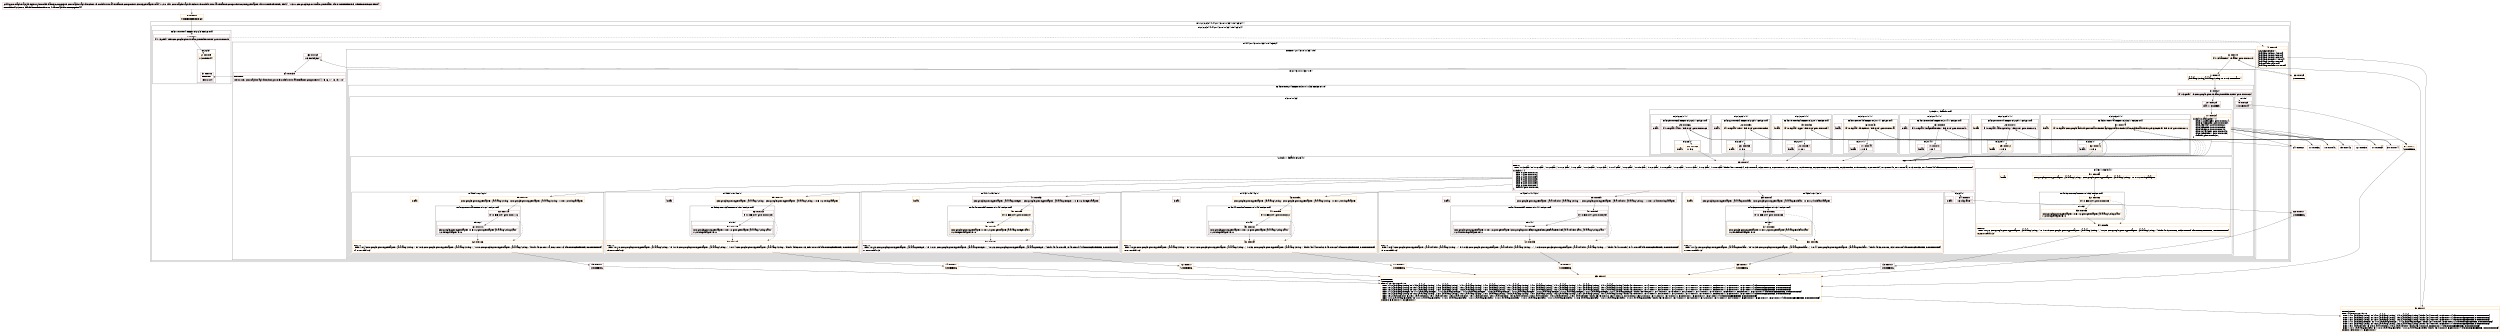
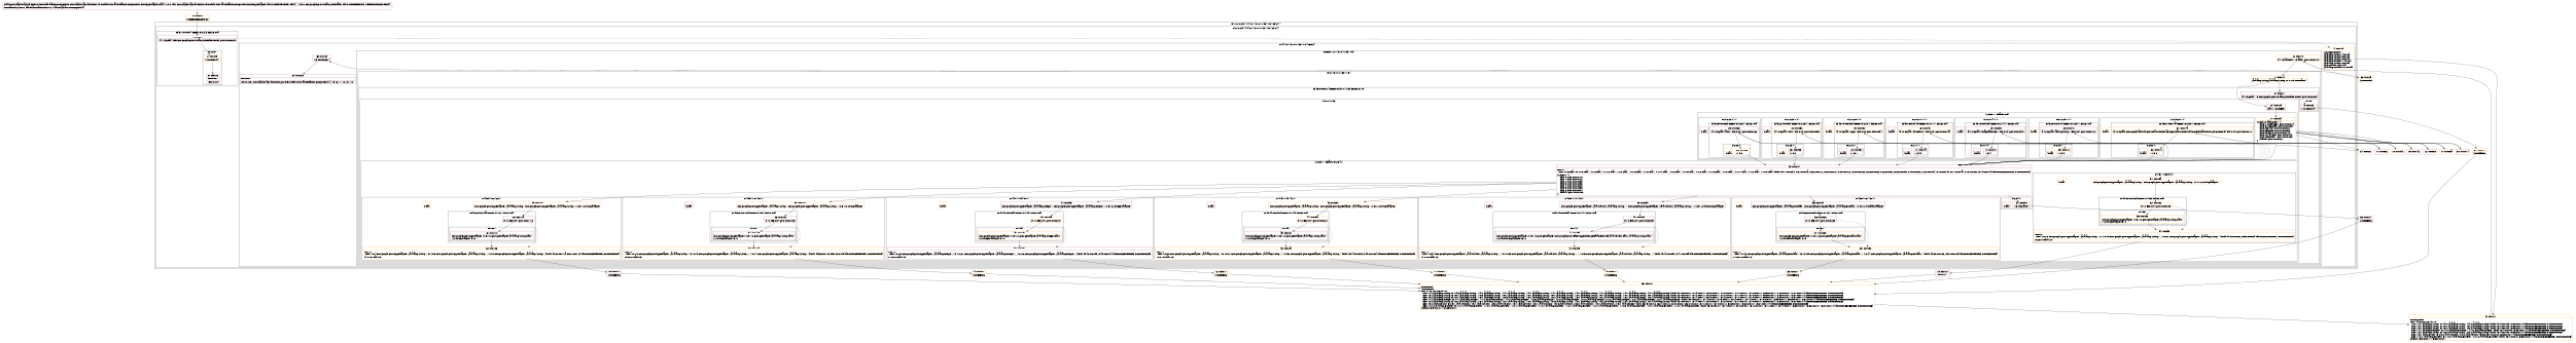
  digraph {
    node [color=darkorange shape=record]
    n1 [label="{2\:\ 0x0009|r13.nextNull()\l}"]
    n2 [color=brown label="{3\:\ 0x000c|RETURN\l|return null\l}"]
    n3 [color=brown label="{1\:\ 0x0007|if (r13.peek() == com.google.gson.stream.JsonToken.NULL) goto L_0x0009\l}"]
    n4 [label="{32\:\ 0x007c|r1 = 6\l}"]
    n5 [color=brown label="{|break\l}"]
    n6 [label="{31\:\ 0x007a|if (r0.equals(com.google.android.gms.measurement.api.AppMeasurementSdk.ConditionalUserProperty.ACTIVE) == true) goto L_0x007c\l}"]
    n7 [label="{|break\l}"]
    n8 [label="{29\:\ 0x0072|r1 = 3\l}"]
    n9 [label="{|break\l}"]
    n10 [color=brown label="{28\:\ 0x0070|if (r0.equals(\"abbr_priority\") == true) goto L_0x0072\l}"]
    n11 [label="{|break\l}"]
    n12 [label="{26\:\ 0x0068|r1 = 2\l}"]
    n13 [label="{|break\l}"]
    n14 [color=brown label="{25\:\ 0x0066|if (r0.equals(\"abbr\") == true) goto L_0x0068\l}"]
    n15 [color=brown label="{|break\l}"]
    n16 [color=brown label="{23\:\ 0x005e|r1 = 0\l}"]
    n17 [label="{|break\l}"]
    n18 [label="{22\:\ 0x005c|if (r0.equals(\"text\") == true) goto L_0x005e\l}"]
    n19 [color=brown label="{|break\l}"]
    n20 [color=brown label="{20\:\ 0x0054|r1 = 1\l}"]
    n21 [color=brown label="{|break\l}"]
    n22 [label="{19\:\ 0x0052|if (r0.equals(\"type\") == true) goto L_0x0054\l}"]
    n23 [label="{|break\l}"]
    n24 [color=brown label="{17\:\ 0x004a|r1 = 5\l}"]
    n25 [color=brown label="{|break\l}"]
    n26 [label="{16\:\ 0x0048|if (r0.equals(\"directions\") == true) goto L_0x004a\l}"]
    n27 [color=brown label="{|break\l}"]
    n28 [color=brown label="{14\:\ 0x0040|r1 = 4\l}"]
    n29 [color=brown label="{|break\l}"]
    n30 [color=brown label="{13\:\ 0x003e|if (r0.equals(\"imageBaseURL\") == true) goto L_0x0040\l}"]
    n31 [color=brown label="{|break\l}"]
    n32 [label="{11\:\ 0x0034|switch(r0.hashCode()) \{\l    case \-1422950650: goto L_0x0074;\l    case \-640336398: goto L_0x006a;\l    case 2987057: goto L_0x0060;\l    case 3556653: goto L_0x0056;\l    case 3575610: goto L_0x004c;\l    case 224454868: goto L_0x0042;\l    case 265635587: goto L_0x0038;\l    default: goto L_0x0037;\l\}\l}"]
    n33 [color=brown label="{61\:\ 0x011c|com.google.gson.TypeAdapter r0 = r12.gson.getAdapter(java.lang.String.class)\lr12.string_adapter = r0\l}"]
    n34 [color=brown label="{60\:\ 0x011a|if (r0 == null) goto L_0x111c\l}"]
    n35 [label="{59\:\ 0x0118|com.google.gson.TypeAdapter\<java.lang.String\> com.google.gson.TypeAdapter\<java.lang.String\> r0 = r12.string_adapter\l}"]
    n36 [label="{62\:\ 0x0126|PHI: r0 \l  PHI: (r0v4 com.google.gson.TypeAdapter\<java.lang.String\>) = (r0v3 com.google.gson.TypeAdapter\<java.lang.String\>), (r0v8 com.google.gson.TypeAdapter\<java.lang.String\>) binds: [B:60:0x011a, B:61:0x011c] A[DONT_GENERATE, DONT_INLINE]\l|r4 = r0.read(r13)\l}"]
    n37 [label="{|break\l}"]
    n38 [color=brown label="{57\:\ 0x0105|com.google.gson.TypeAdapter r0 = r12.gson.getAdapter(java.lang.String.class)\lr12.string_adapter = r0\l}"]
    n39 [color=brown label="{56\:\ 0x0103|if (r0 == null) goto L_0x0105\l}"]
    n40 [label="{55\:\ 0x0101|com.google.gson.TypeAdapter\<java.lang.String\> com.google.gson.TypeAdapter\<java.lang.String\> r0 = r12.string_adapter\l}"]
    n41 [label="{58\:\ 0x010f|PHI: r0 \l  PHI: (r0v10 com.google.gson.TypeAdapter\<java.lang.String\>) = (r0v9 com.google.gson.TypeAdapter\<java.lang.String\>), (r0v14 com.google.gson.TypeAdapter\<java.lang.String\>) binds: [B:56:0x0103, B:57:0x0105] A[DONT_GENERATE, DONT_INLINE]\l|r5 = r0.read(r13)\l}"]
    n42 [color=brown label="{|break\l}"]
    n43 [label="{53\:\ 0x00ee|com.google.gson.TypeAdapter r0 = r12.gson.getAdapter(java.lang.String.class)\lr12.string_adapter = r0\l}"]
    n44 [label="{52\:\ 0x00ec|if (r0 == null) goto L_0x00ee\l}"]
    n45 [label="{51\:\ 0x00ea|com.google.gson.TypeAdapter\<java.lang.String\> com.google.gson.TypeAdapter\<java.lang.String\> r0 = r12.string_adapter\l}"]
    n46 [label="{54\:\ 0x00f8|PHI: r0 \l  PHI: (r0v16 com.google.gson.TypeAdapter\<java.lang.String\>) = (r0v15 com.google.gson.TypeAdapter\<java.lang.String\>), (r0v20 com.google.gson.TypeAdapter\<java.lang.String\>) binds: [B:52:0x00ec, B:53:0x00ee] A[DONT_GENERATE, DONT_INLINE]\l|r6 = r0.read(r13)\l}"]
    n47 [label="{|break\l}"]
    n48 [label="{49\:\ 0x00d7|com.google.gson.TypeAdapter r0 = r12.gson.getAdapter(java.lang.Integer.class)\lr12.integer_adapter = r0\l}"]
    n49 [label="{48\:\ 0x00d5|if (r0 == null) goto L_0x00d7\l}"]
    n50 [color=brown label="{47\:\ 0x00d3|com.google.gson.TypeAdapter\<java.lang.Integer\> com.google.gson.TypeAdapter\<java.lang.Integer\> r0 = r12.integer_adapter\l}"]
    n51 [color=brown label="{50\:\ 0x00e1|PHI: r0 \l  PHI: (r0v22 com.google.gson.TypeAdapter\<java.lang.Integer\>) = (r0v21 com.google.gson.TypeAdapter\<java.lang.Integer\>), (r0v26 com.google.gson.TypeAdapter\<java.lang.Integer\>) binds: [B:48:0x00d5, B:49:0x00d7] A[DONT_GENERATE, DONT_INLINE]\l|r7 = r0.read(r13)\l}"]
    n52 [label="{|break\l}"]
    n53 [color=brown label="{45\:\ 0x00c0|com.google.gson.TypeAdapter r0 = r12.gson.getAdapter(java.lang.String.class)\lr12.string_adapter = r0\l}"]
    n54 [label="{44\:\ 0x00be|if (r0 == null) goto L_0x00c0\l}"]
    n55 [label="{43\:\ 0x00bc|com.google.gson.TypeAdapter\<java.lang.String\> com.google.gson.TypeAdapter\<java.lang.String\> r0 = r12.string_adapter\l}"]
    n56 [label="{46\:\ 0x00ca|PHI: r0 \l  PHI: (r0v28 com.google.gson.TypeAdapter\<java.lang.String\>) = (r0v27 com.google.gson.TypeAdapter\<java.lang.String\>), (r0v32 com.google.gson.TypeAdapter\<java.lang.String\>) binds: [B:44:0x00be, B:45:0x00c0] A[DONT_GENERATE, DONT_INLINE]\l|r8 = r0.read(r13)\l}"]
    n57 [color=brown label="{|break\l}"]
    n58 [color=brown label="{41\:\ 0x009f|com.google.gson.TypeAdapter r0 = r12.gson.getAdapter(com.google.gson.reflect.TypeToken.getParameterized(java.util.List.class, java.lang.String.class))\lr12.list__string_adapter = r0\l}"]
    n59 [color=brown label="{40\:\ 0x009d|if (r0 == null) goto L_0x009f\l}"]
    n60 [color=brown label="{39\:\ 0x009b|com.google.gson.TypeAdapter\<java.util.List\<java.lang.String\>\> com.google.gson.TypeAdapter\<java.util.List\<java.lang.String\>\> r0 = r12.list__string_adapter\l}"]
    n61 [label="{42\:\ 0x00b3|PHI: r0 \l  PHI: (r0v34 com.google.gson.TypeAdapter\<java.util.List\<java.lang.String\>\>) = (r0v33 com.google.gson.TypeAdapter\<java.util.List\<java.lang.String\>\>), (r0v38 com.google.gson.TypeAdapter\<java.util.List\<java.lang.String\>\>) binds: [B:40:0x009d, B:41:0x009f] A[DONT_GENERATE, DONT_INLINE]\l|r9 = r0.read(r13)\l}"]
    n62 [color=brown label="{|break\l}"]
    n63 [label="{37\:\ 0x0088|com.google.gson.TypeAdapter r0 = r12.gson.getAdapter(java.lang.Boolean.class)\lr12.boolean__adapter = r0\l}"]
    n64 [color=brown label="{36\:\ 0x0086|if (r0 == null) goto L_0x0088\l}"]
    n65 [color=brown label="{35\:\ 0x0084|com.google.gson.TypeAdapter\<java.lang.Boolean\> com.google.gson.TypeAdapter\<java.lang.Boolean\> r0 = r12.boolean__adapter\l}"]
    n66 [label="{38\:\ 0x0092|PHI: r0 \l  PHI: (r0v40 com.google.gson.TypeAdapter\<java.lang.Boolean\>) = (r0v39 com.google.gson.TypeAdapter\<java.lang.Boolean\>), (r0v44 com.google.gson.TypeAdapter\<java.lang.Boolean\>) binds: [B:36:0x0086, B:37:0x0088] A[DONT_GENERATE, DONT_INLINE]\l|r10 = r0.read(r13)\l}"]
    n67 [label="{|break\l}"]
    n68 [color=brown label="{34\:\ 0x0080|r13.skipValue()\l}"]
    n69 [color=brown label="{|break\l}"]
    n70 [color=brown label="{33\:\ 0x007d|PHI: r1 \l  PHI: (r1v3 char) = (r1v2 char), (r1v2 char), (r1v12 char), (r1v2 char), (r1v13 char), (r1v2 char), (r1v14 char), (r1v2 char), (r1v15 char), (r1v2 char), (r1v16 char), (r1v2 char), (r1v17 char), (r1v2 char), (r1v18 char) binds: [B:11:0x0034, B:31:0x007a, B:32:0x007c, B:28:0x0070, B:29:0x0072, B:25:0x0066, B:26:0x0068, B:22:0x005c, B:23:0x005e, B:19:0x0052, B:20:0x0054, B:16:0x0048, B:17:0x004a, B:13:0x003e, B:14:0x0040] A[DONT_GENERATE, DONT_INLINE]\l|switch(r1) \{\l    case 0: goto L_0x0118;\l    case 1: goto L_0x0101;\l    case 2: goto L_0x00ea;\l    case 3: goto L_0x00d3;\l    case 4: goto L_0x00bc;\l    case 5: goto L_0x009b;\l    case 6: goto L_0x0084;\l    default: goto L_0x0080;\l\}\l}"]
    n71 [color=brown label="{10\:\ 0x002d|char r1 = 65535\l}"]
    n72 [color=brown label="{9\:\ 0x0029|r13.nextNull()\l}"]
    n73 [color=brown label="{8\:\ 0x0027|if (r13.peek() != com.google.gson.stream.JsonToken.NULL) goto L_0x002d\l}"]
    n74 [label="{7\:\ 0x001d|java.lang.String java.lang.String r0 = r13.nextName()\l}"]
    n75 [label="{6\:\ 0x001b|if (r13.hasNext() != false) goto L_0x001d\l}"]
    n76 [label="{4\:\ 0x000d|r13.beginObject()\ljava.lang.String r4 = null\ljava.lang.String r5 = null\ljava.lang.String r6 = null\ljava.lang.Integer r7 = null\ljava.lang.String r8 = null\ljava.util.List r9 = null\ljava.lang.Boolean r10 = null\l}"]
    n77 [color=brown label="{63\:\ 0x012f|r13.endObject()\l}"]
    n78 [color=brown label="{64\:\ 0x0138|RETURN\l|return new com.mapbox.api.directions.p008v5.models.AutoValue_BannerComponents(r4, r5, r6, r7, r8, r9, r10)\l}"]
    n79 [color=brown label="{12\:\ 0x0038}"]
    n80 [color=brown label="{15\:\ 0x0042}"]
    n81 [label="{18\:\ 0x004c}"]
    n82 [color=brown label="{21\:\ 0x0056}"]
    n83 [label="{24\:\ 0x0060}"]
    n84 [label="{27\:\ 0x006a}"]
    n85 [color=brown label="{30\:\ 0x0074}"]
    n86 [color=brown label="{75\:\ 0x0017|SYNTHETIC\l}"]
    n87 [label="{74\:\ 0x0017|SYNTHETIC\l}"]
-   n88 [color=brown label="{73\:\ 0x0017|SYNTHETIC\l}"]
+   n88 [color=brown label="{73\:\ 0x0017|METHOD\l}"]
    n89 [label="{72\:\ 0x0017|SYNTHETIC\l}"]
    n90 [label="{71\:\ 0x0017|SYNTHETIC\l}"]
    n91 [label="{70\:\ 0x0017|SYNTHETIC\l}"]
    n92 [label="{69\:\ 0x0017|SYNTHETIC\l}"]
    n93 [color=brown label="{68\:\ 0x0017|SYNTHETIC\l}"]
    n94 [label="{67\:\ 0x0017|SYNTHETIC\l}"]
    n95 [label="{66\:\ 0x012f|SYNTHETIC\l}"]
    n96 [label="{5\:\ 0x0017|LOOP_START\lPHI: r4 r5 r6 r7 r8 r9 r10 \l  PHI: (r4v1 java.lang.String) = (r4v0 java.lang.String), (r4v2 java.lang.String) binds: [B:4:0x000d, B:65:0x0017] A[DONT_GENERATE, DONT_INLINE]\l  PHI: (r5v1 java.lang.String) = (r5v0 java.lang.String), (r5v2 java.lang.String) binds: [B:4:0x000d, B:65:0x0017] A[DONT_GENERATE, DONT_INLINE]\l  PHI: (r6v1 java.lang.String) = (r6v0 java.lang.String), (r6v2 java.lang.String) binds: [B:4:0x000d, B:65:0x0017] A[DONT_GENERATE, DONT_INLINE]\l  PHI: (r7v1 java.lang.Integer) = (r7v0 java.lang.Integer), (r7v2 java.lang.Integer) binds: [B:4:0x000d, B:65:0x0017] A[DONT_GENERATE, DONT_INLINE]\l  PHI: (r8v1 java.lang.String) = (r8v0 java.lang.String), (r8v2 java.lang.String) binds: [B:4:0x000d, B:65:0x0017] A[DONT_GENERATE, DONT_INLINE]\l  PHI: (r9v1 java.util.List) = (r9v0 java.util.List), (r9v2 java.util.List) binds: [B:4:0x000d, B:65:0x0017] A[DONT_GENERATE, DONT_INLINE]\l  PHI: (r10v1 java.lang.Boolean) = (r10v0 java.lang.Boolean), (r10v2 java.lang.Boolean) binds: [B:4:0x000d, B:65:0x0017] A[DONT_GENERATE, DONT_INLINE]\lLOOP:0: B:5:0x0017\-\>B:65:0x0017\l}"]
    n97 [label="{65\:\ 0x0017|LOOP_END\lSYNTHETIC\lPHI: r4 r5 r6 r7 r8 r9 r10 \l  PHI: (r4v2 java.lang.String) = (r4v3 java.lang.String), (r4v1 java.lang.String), (r4v1 java.lang.String), (r4v1 java.lang.String), (r4v1 java.lang.String), (r4v1 java.lang.String), (r4v1 java.lang.String), (r4v1 java.lang.String), (r4v1 java.lang.String) binds: [B:75:0x0017, B:74:0x0017, B:73:0x0017, B:72:0x0017, B:71:0x0017, B:70:0x0017, B:69:0x0017, B:68:0x0017, B:67:0x0017] A[DONT_GENERATE, DONT_INLINE]\l  PHI: (r5v2 java.lang.String) = (r5v1 java.lang.String), (r5v3 java.lang.String), (r5v1 java.lang.String), (r5v1 java.lang.String), (r5v1 java.lang.String), (r5v1 java.lang.String), (r5v1 java.lang.String), (r5v1 java.lang.String), (r5v1 java.lang.String) binds: [B:75:0x0017, B:74:0x0017, B:73:0x0017, B:72:0x0017, B:71:0x0017, B:70:0x0017, B:69:0x0017, B:68:0x0017, B:67:0x0017] A[DONT_GENERATE, DONT_INLINE]\l  PHI: (r6v2 java.lang.String) = (r6v1 java.lang.String), (r6v1 java.lang.String), (r6v3 java.lang.String), (r6v1 java.lang.String), (r6v1 java.lang.String), (r6v1 java.lang.String), (r6v1 java.lang.String), (r6v1 java.lang.String), (r6v1 java.lang.String) binds: [B:75:0x0017, B:74:0x0017, B:73:0x0017, B:72:0x0017, B:71:0x0017, B:70:0x0017, B:69:0x0017, B:68:0x0017, B:67:0x0017] A[DONT_GENERATE, DONT_INLINE]\l  PHI: (r7v2 java.lang.Integer) = (r7v1 java.lang.Integer), (r7v1 java.lang.Integer), (r7v1 java.lang.Integer), (r7v3 java.lang.Integer), (r7v1 java.lang.Integer), (r7v1 java.lang.Integer), (r7v1 java.lang.Integer), (r7v1 java.lang.Integer), (r7v1 java.lang.Integer) binds: [B:75:0x0017, B:74:0x0017, B:73:0x0017, B:72:0x0017, B:71:0x0017, B:70:0x0017, B:69:0x0017, B:68:0x0017, B:67:0x0017] A[DONT_GENERATE, DONT_INLINE]\l  PHI: (r8v2 java.lang.String) = (r8v1 java.lang.String), (r8v1 java.lang.String), (r8v1 java.lang.String), (r8v1 java.lang.String), (r8v3 java.lang.String), (r8v1 java.lang.String), (r8v1 java.lang.String), (r8v1 java.lang.String), (r8v1 java.lang.String) binds: [B:75:0x0017, B:74:0x0017, B:73:0x0017, B:72:0x0017, B:71:0x0017, B:70:0x0017, B:69:0x0017, B:68:0x0017, B:67:0x0017] A[DONT_GENERATE, DONT_INLINE]\l  PHI: (r9v2 java.util.List) = (r9v1 java.util.List), (r9v1 java.util.List), (r9v1 java.util.List), (r9v1 java.util.List), (r9v1 java.util.List), (r9v3 java.util.List), (r9v1 java.util.List), (r9v1 java.util.List), (r9v1 java.util.List) binds: [B:75:0x0017, B:74:0x0017, B:73:0x0017, B:72:0x0017, B:71:0x0017, B:70:0x0017, B:69:0x0017, B:68:0x0017, B:67:0x0017] A[DONT_GENERATE, DONT_INLINE]\l  PHI: (r10v2 java.lang.Boolean) = (r10v1 java.lang.Boolean), (r10v1 java.lang.Boolean), (r10v1 java.lang.Boolean), (r10v1 java.lang.Boolean), (r10v1 java.lang.Boolean), (r10v1 java.lang.Boolean), (r10v3 java.lang.Boolean), (r10v1 java.lang.Boolean), (r10v1 java.lang.Boolean) binds: [B:75:0x0017, B:74:0x0017, B:73:0x0017, B:72:0x0017, B:71:0x0017, B:70:0x0017, B:69:0x0017, B:68:0x0017, B:67:0x0017] A[DONT_GENERATE, DONT_INLINE]\lLOOP:0: B:5:0x0017\-\>B:65:0x0017\l}"]
    n98 [label="{0\:\ 0x0000|MTH_ENTER_BLOCK\l}"]
    n99 [color=brown label="{public com.mapbox.api.directions.v5.models.BannerComponents com.mapbox.api.directions.v5.models.AutoValue_BannerComponents.GsonTypeAdapter.read((r12v0 'this' com.mapbox.api.directions.v5.models.AutoValue_BannerComponents$GsonTypeAdapter A[IMMUTABLE_TYPE, THIS]), (r13v0 com.google.gson.stream.JsonReader A[IMMUTABLE_TYPE, METHOD_ARGUMENT]))  | Annotation[SYSTEM, dalvik.annotation.Throws, \{value=[java.io.IOException]\}]\l}"]
    subgraph cluster_1 {
      label="R(1:(2:(2:2|3)|(4:4|(2:7|(3:10|11|33)(1:9))|63|64)))"
      subgraph cluster_2 {
        label="R(2:(2:2|3)|(4:4|(2:7|(3:10|11|33)(1:9))|63|64))"
        subgraph cluster_3 {
          label="IF [B:1:0x0007] THEN: R(2:2|3) ELSE: null"
          n3
          subgraph cluster_4 {
            label="R(2:2|3)"
            n1
            n2
          }
        }
        subgraph cluster_5 {
          label="R(4:4|(2:7|(3:10|11|33)(1:9))|63|64)"
          n76
          n77
          n78
          subgraph cluster_6 {
            label="LOOP:0: (2:7|(3:10|11|33)(1:9))"
            n75
            subgraph cluster_7 {
              label="R(2:7|(3:10|11|33)(1:9))"
              n74
              subgraph cluster_8 {
                label="IF [B:8:0x0027] THEN: R(3:10|11|33) ELSE: R(1:9)"
                n73
                subgraph cluster_9 {
                  label="R(3:10|11|33)"
                  n71
                  subgraph cluster_10 {
                    label="Switch: 7, default: null"
                    n32
                    subgraph cluster_11 {
                      label="R(2:(2:32|1)|1)"
                      n7
                      subgraph cluster_12 {
                        label="IF [B:31:0x007a] THEN: R(2:32|1) ELSE: null"
                        n6
                        subgraph cluster_13 {
                          label="R(2:32|1)"
                          n4
                          n5
                        }
                      }
                    }
                    subgraph cluster_14 {
                      label="R(2:(2:29|1)|1)"
                      n11
                      subgraph cluster_15 {
                        label="IF [B:28:0x0070] THEN: R(2:29|1) ELSE: null"
                        n10
                        subgraph cluster_16 {
                          label="R(2:29|1)"
                          n8
                          n9
                        }
                      }
                    }
                    subgraph cluster_17 {
                      label="R(2:(2:26|1)|1)"
                      n15
                      subgraph cluster_18 {
                        label="IF [B:25:0x0066] THEN: R(2:26|1) ELSE: null"
                        n14
                        subgraph cluster_19 {
                          label="R(2:26|1)"
                          n12
                          n13
                        }
                      }
                    }
                    subgraph cluster_20 {
                      label="R(2:(2:23|1)|1)"
                      n19
                      subgraph cluster_21 {
                        label="IF [B:22:0x005c] THEN: R(2:23|1) ELSE: null"
                        n18
                        subgraph cluster_22 {
                          label="R(2:23|1)"
                          n16
                          n17
                        }
                      }
                    }
                    subgraph cluster_23 {
                      label="R(2:(2:20|1)|1)"
                      n23
                      subgraph cluster_24 {
                        label="IF [B:19:0x0052] THEN: R(2:20|1) ELSE: null"
                        n22
                        subgraph cluster_25 {
                          label="R(2:20|1)"
                          n20
                          n21
                        }
                      }
                    }
                    subgraph cluster_26 {
                      label="R(2:(2:17|1)|1)"
                      n27
                      subgraph cluster_27 {
                        label="IF [B:16:0x0048] THEN: R(2:17|1) ELSE: null"
                        n26
                        subgraph cluster_28 {
                          label="R(2:17|1)"
                          n24
                          n25
                        }
                      }
                    }
                    subgraph cluster_29 {
                      label="R(2:(2:14|1)|1)"
                      n31
                      subgraph cluster_30 {
                        label="IF [B:13:0x003e] THEN: R(2:14|1) ELSE: null"
                        n30
                        subgraph cluster_31 {
                          label="R(2:14|1)"
                          n28
                          n29
                        }
                      }
                    }
                  }
                  subgraph cluster_32 {
                    label="Switch: 7, default: R(2:34|1)"
                    n70
                    subgraph cluster_33 {
                      label="R(4:59|(1:61)|62|1)"
                      n35
                      n36
                      n37
                      subgraph cluster_34 {
                        label="IF [B:60:0x011a] THEN: R(1:61) ELSE: null"
                        n34
                        subgraph cluster_35 {
                          label="R(1:61)"
                          n33
                        }
                      }
                    }
                    subgraph cluster_36 {
                      label="R(4:55|(1:57)|58|1)"
                      n40
                      n41
                      n42
                      subgraph cluster_37 {
                        label="IF [B:56:0x0103] THEN: R(1:57) ELSE: null"
                        n39
                        subgraph cluster_38 {
                          label="R(1:57)"
                          n38
                        }
                      }
                    }
                    subgraph cluster_39 {
                      label="R(4:51|(1:53)|54|1)"
                      n45
                      n46
                      n47
                      subgraph cluster_40 {
                        label="IF [B:52:0x00ec] THEN: R(1:53) ELSE: null"
                        n44
                        subgraph cluster_41 {
                          label="R(1:53)"
                          n43
                        }
                      }
                    }
                    subgraph cluster_42 {
                      label="R(4:47|(1:49)|50|1)"
                      n50
                      n51
                      n52
                      subgraph cluster_43 {
                        label="IF [B:48:0x00d5] THEN: R(1:49) ELSE: null"
                        n49
                        subgraph cluster_44 {
                          label="R(1:49)"
                          n48
                        }
                      }
                    }
                    subgraph cluster_45 {
                      label="R(4:43|(1:45)|46|1)"
                      n55
                      n56
                      n57
                      subgraph cluster_46 {
                        label="IF [B:44:0x00be] THEN: R(1:45) ELSE: null"
                        n54
                        subgraph cluster_47 {
                          label="R(1:45)"
                          n53
                        }
                      }
                    }
                    subgraph cluster_48 {
                      label="R(4:39|(1:41)|42|1)"
                      n60
                      n61
                      n62
                      subgraph cluster_49 {
                        label="IF [B:40:0x009d] THEN: R(1:41) ELSE: null"
                        n59
                        subgraph cluster_50 {
                          label="R(1:41)"
                          n58
                        }
                      }
                    }
                    subgraph cluster_51 {
                      label="R(4:35|(1:37)|38|1)"
                      n65
                      n66
                      n67
                      subgraph cluster_52 {
                        label="IF [B:36:0x0086] THEN: R(1:37) ELSE: null"
                        n64
                        subgraph cluster_53 {
                          label="R(1:37)"
                          n63
                        }
                      }
                    }
                    subgraph cluster_54 {
                      label="R(2:34|1)"
                      n68
                      n69
                    }
                  }
                }
                subgraph cluster_55 {
                  label="R(1:9)"
                  n72
                }
              }
            }
          }
        }
      }
    }
-   n78 -> n2
+   n1 -> n2
    n3 -> n1
    n3 -> n76 [style=dashed]
    n4 -> n70
    n6 -> n4
    n6 -> n70 [style=dashed]
    n8 -> n70
    n10 -> n8
    n12 -> n70
    n14 -> n12
    n14 -> n70 [style=solid]
    n16 -> n70
    n18 -> n16
    n18 -> n70 [style=dashed]
    n20 -> n70
    n22 -> n20
    n22 -> n70 [style=dashed]
    n24 -> n70
    n26 -> n24
    n26 -> n70 [style=dashed]
    n28 -> n70
    n30 -> n28
    n30 -> n70 [style=dashed]
    n32 -> n70
-   n32 -> n94
+   n32 -> n79
    n32 -> n80
    n32 -> n81
    n32 -> n82
    n32 -> n83
    n32 -> n84
    n32 -> n85
    n33 -> n36
    n34 -> n33
    n34 -> n36 [style=dashed]
    n35 -> n34
    n36 -> n86
    n38 -> n41
    n39 -> n38
    n39 -> n41 [style=dashed]
    n40 -> n39
    n41 -> n87
    n43 -> n46
    n44 -> n43
    n44 -> n46 [style=dashed]
    n45 -> n44
    n46 -> n88
    n48 -> n51
    n49 -> n48
    n49 -> n51 [style=dashed]
    n50 -> n49
    n51 -> n89
    n53 -> n56
    n54 -> n53
    n54 -> n56 [style=dashed]
    n55 -> n54
    n56 -> n90
    n58 -> n61
    n59 -> n58
    n59 -> n61 [style=dashed]
    n60 -> n59
    n61 -> n91
    n63 -> n66
    n64 -> n63
    n64 -> n66 [style=dashed]
    n65 -> n64
    n66 -> n92
    n68 -> n93
    n70 -> n35
    n70 -> n40
    n70 -> n50
    n70 -> n55
    n70 -> n60
    n70 -> n65
    n70 -> n68
    n71 -> n32
    n72 -> n94
-   n73 -> n71
+   n74 -> n71
    n73 -> n72 [style=dashed]
    n74 -> n73
    n75 -> n74
    n75 -> n95 [style=dashed]
    n76 -> n96
    n77 -> n78
    n79 -> n30
    n80 -> n26
    n81 -> n22
    n82 -> n18
    n83 -> n14
    n84 -> n10
    n85 -> n6
    n86 -> n97
    n87 -> n97
    n88 -> n97
    n89 -> n97
    n90 -> n97
    n91 -> n97
    n92 -> n97
    n93 -> n97
    n94 -> n97
    n95 -> n77
    n96 -> n75
    n97 -> n96
    n98 -> n3
    n99 -> n98
  }
